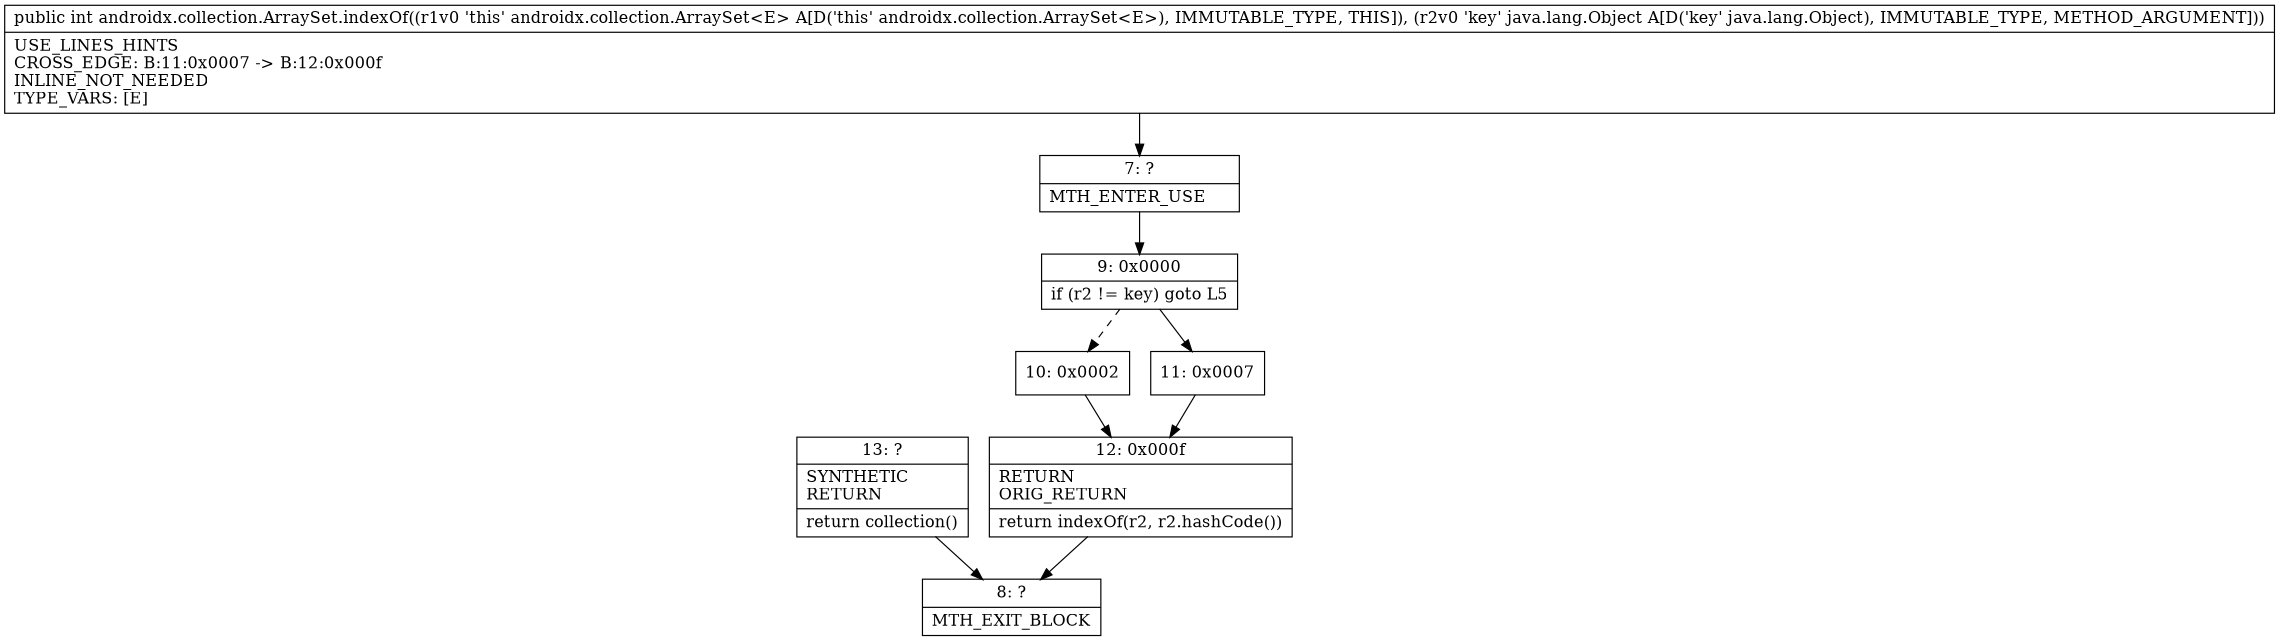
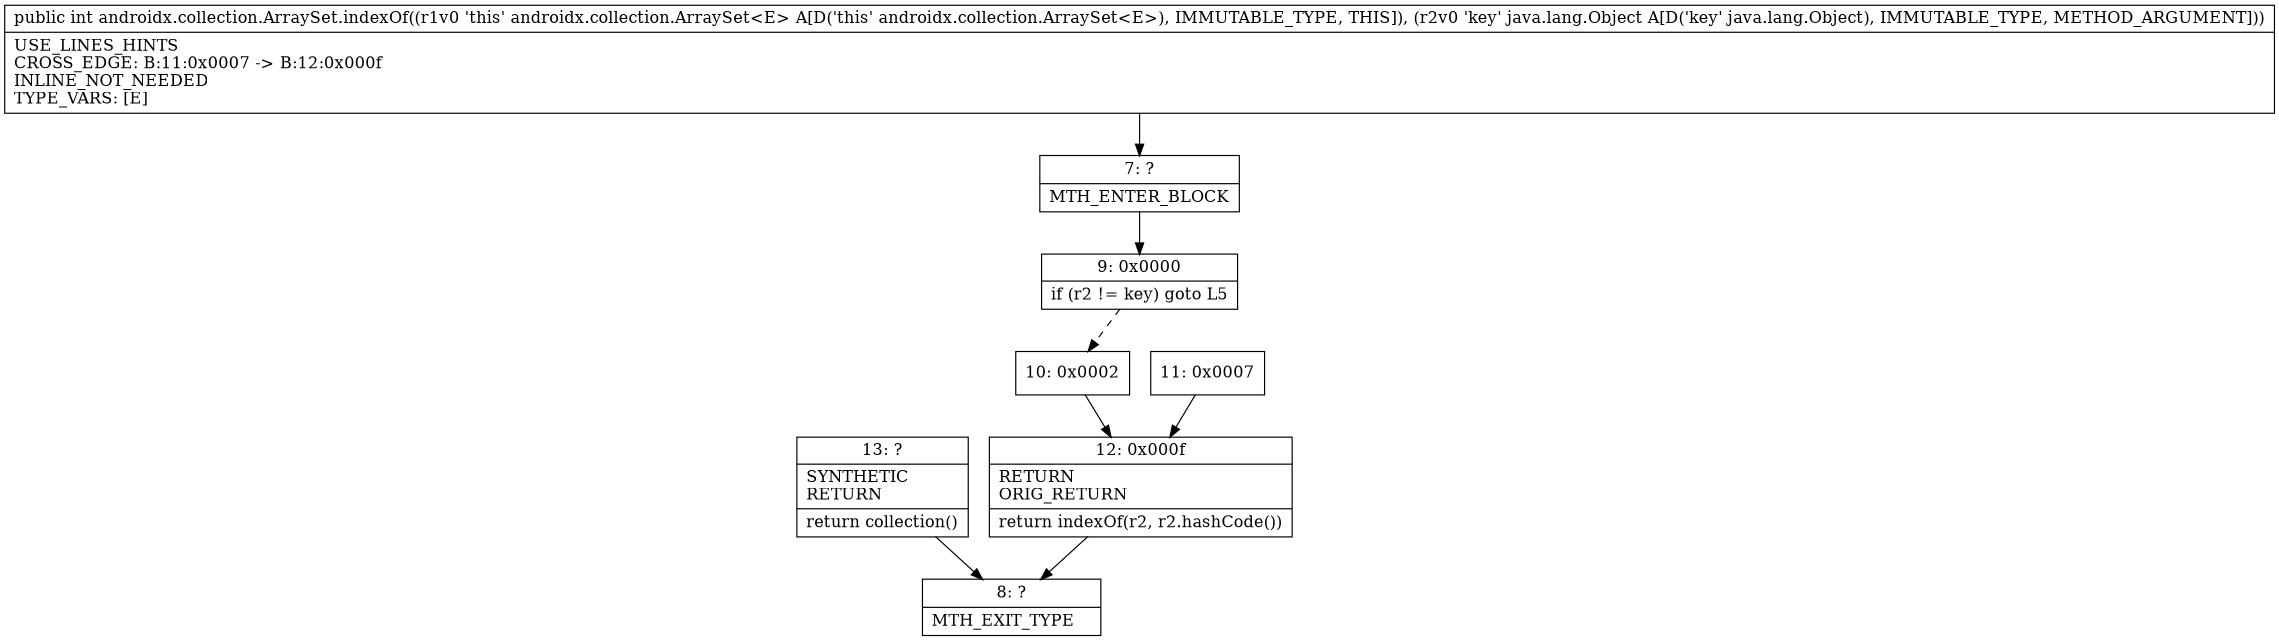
  digraph {
    node [shape=record]
-   n1 [label="{7\:\ ?|MTH_ENTER_USE\l}"]
+   n1 [label="{7\:\ ?|MTH_ENTER_BLOCK\l}"]
    n2 [label="{9\:\ 0x0000|if (r2 != key) goto L5\l}"]
    n3 [label="{10\:\ 0x0002}"]
    n4 [label="{11\:\ 0x0007}"]
    n5 [label="{12\:\ 0x000f|RETURN\lORIG_RETURN\l|return indexOf(r2, r2.hashCode())\l}"]
    n6 [label="{13\:\ ?|SYNTHETIC\lRETURN\l|return collection()\l}"]
-   n7 [label="{8\:\ ?|MTH_EXIT_BLOCK\l}"]
+   n7 [label="{8\:\ ?|MTH_EXIT_TYPE\l}"]
    n8 [label="{public int androidx.collection.ArraySet.indexOf((r1v0 'this' androidx.collection.ArraySet\<E\> A[D('this' androidx.collection.ArraySet\<E\>), IMMUTABLE_TYPE, THIS]), (r2v0 'key' java.lang.Object A[D('key' java.lang.Object), IMMUTABLE_TYPE, METHOD_ARGUMENT]))  | USE_LINES_HINTS\lCROSS_EDGE: B:11:0x0007 \-\> B:12:0x000f\lINLINE_NOT_NEEDED\lTYPE_VARS: [E]\l}"]
    n1 -> n2
    n2 -> n3 [style=dashed]
-   n2 -> n4
    n3 -> n5
    n4 -> n5
    n5 -> n7
    n6 -> n7
    n8 -> n1
  }
